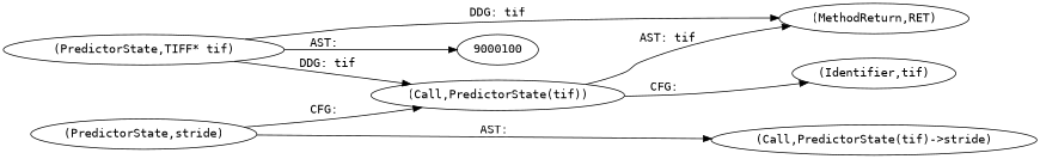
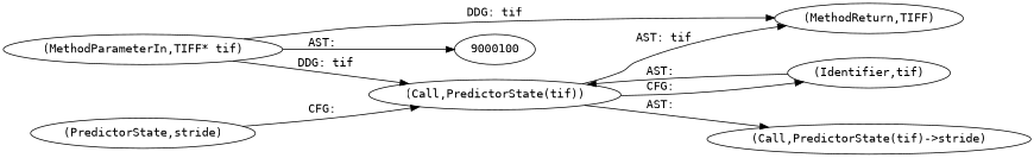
  digraph {
    fontname="DejaVu Sans Mono"
    rankdir=LR
    node [fontname="DejaVu Sans Mono"]
    edge [fontname="DejaVu Sans Mono"]
-   n1 [label="(PredictorState,TIFF* tif)"]
+   n1 [label="(MethodParameterIn,TIFF* tif)"]
    n2 [label="(Call,PredictorState(tif))"]
-   n3 [label="(MethodReturn,RET)"]
+   n3 [label="(MethodReturn,TIFF)"]
    n4 [label=9000100]
    n5 [label="(Call,PredictorState(tif)->stride)"]
    n6 [label="(Identifier,tif)"]
    n7 [label="(PredictorState,stride)"]
    n1 -> n2 [label="DDG: tif"]
    n1 -> n3 [label="DDG: tif"]
    n1 -> n4 [label="AST: "]
    n2 -> n3 [label="AST: tif"]
-   n7 -> n5 [label="AST: "]
+   n2 -> n5 [label="AST: "]
    n2 -> n6 [label="CFG: "]
+   n6 -> n2 [label="AST: "]
    n7 -> n2 [label="CFG: "]
  }
